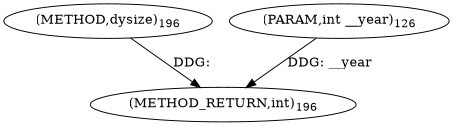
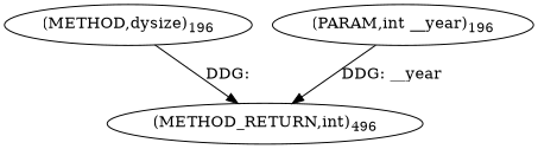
  digraph {
    n1 [label=<(METHOD,dysize)<SUB>196</SUB>>]
-   n2 [label=<(METHOD_RETURN,int)<SUB>196</SUB>>]
-   n3 [label=<(PARAM,int __year)<SUB>126</SUB>>]
+   n2 [label=<(METHOD_RETURN,int)<SUB>496</SUB>>]
+   n3 [label=<(PARAM,int __year)<SUB>196</SUB>>]
    n1 -> n2 [label="DDG: "]
    n3 -> n2 [label="DDG: __year"]
  }
